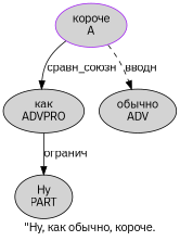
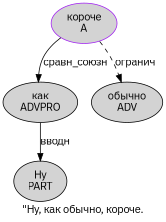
  digraph {
    fontname="IBM Plex Sans"
    label="\"Ну, как обычно, короче."
    node [color=black fillcolor=lightgray fontname="IBM Plex Sans" penwidth=1 shape=ellipse style=filled]
    edge [fontname="IBM Plex Sans" style=solid]
    n1 [label="Ну\nPART"]
    n2 [label="как\nADVPRO"]
    n3 [color=purple label="короче\nA"]
    n4 [label="обычно\nADV"]
-   n2 -> n1 [label="огранич"]
+   n2 -> n1 [label="вводн"]
    n3 -> n2 [label="сравн_союзн"]
-   n3 -> n4 [label="вводн" style=dashed]
+   n3 -> n4 [label="огранич" style=dashed]
  }
